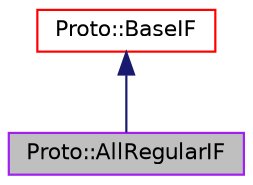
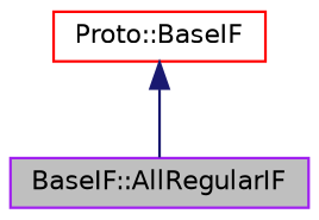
  digraph {
    node [fontname=Helvetica fontsize=10 shape=record style=filled]
-   n1 [color=purple fillcolor=grey75 fontcolor=black height=0.2 label="Proto::AllRegularIF" width=0.4]
+   n1 [color=purple fillcolor=grey75 fontcolor=black height=0.2 label="BaseIF::AllRegularIF" width=0.4]
    n2 [color=red fillcolor=white height=0.2 label="Proto::BaseIF" width=0.4]
    n2 -> n1 [color=midnightblue dir=back fontname=Helvetica fontsize=10 labelfontname=Helvetica labelfontsize=10 style=solid]
  }
